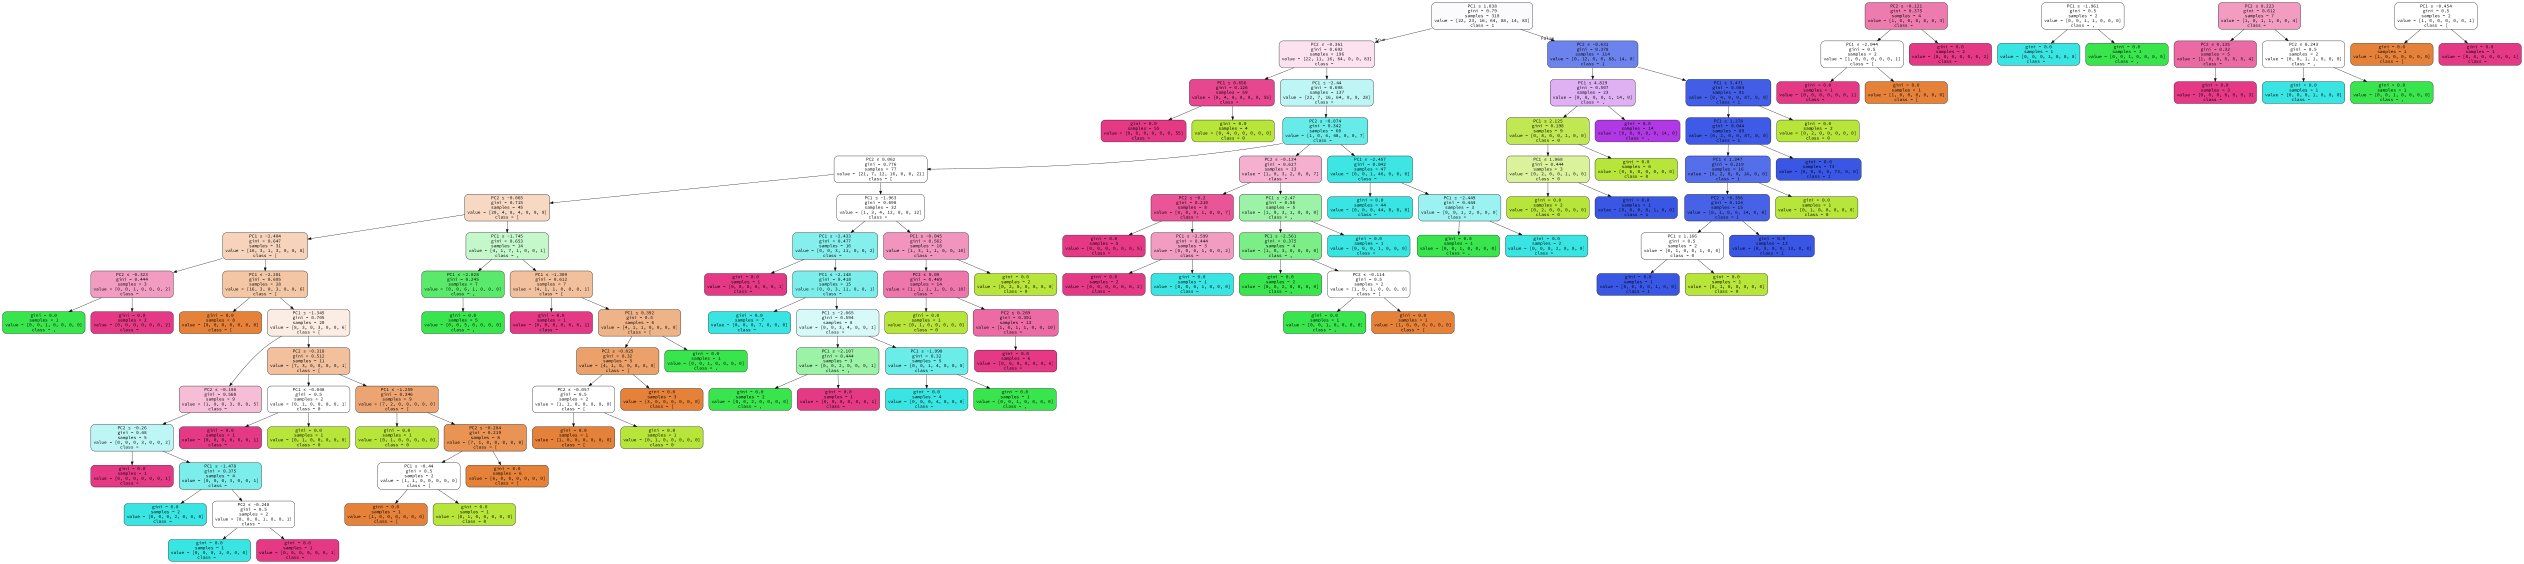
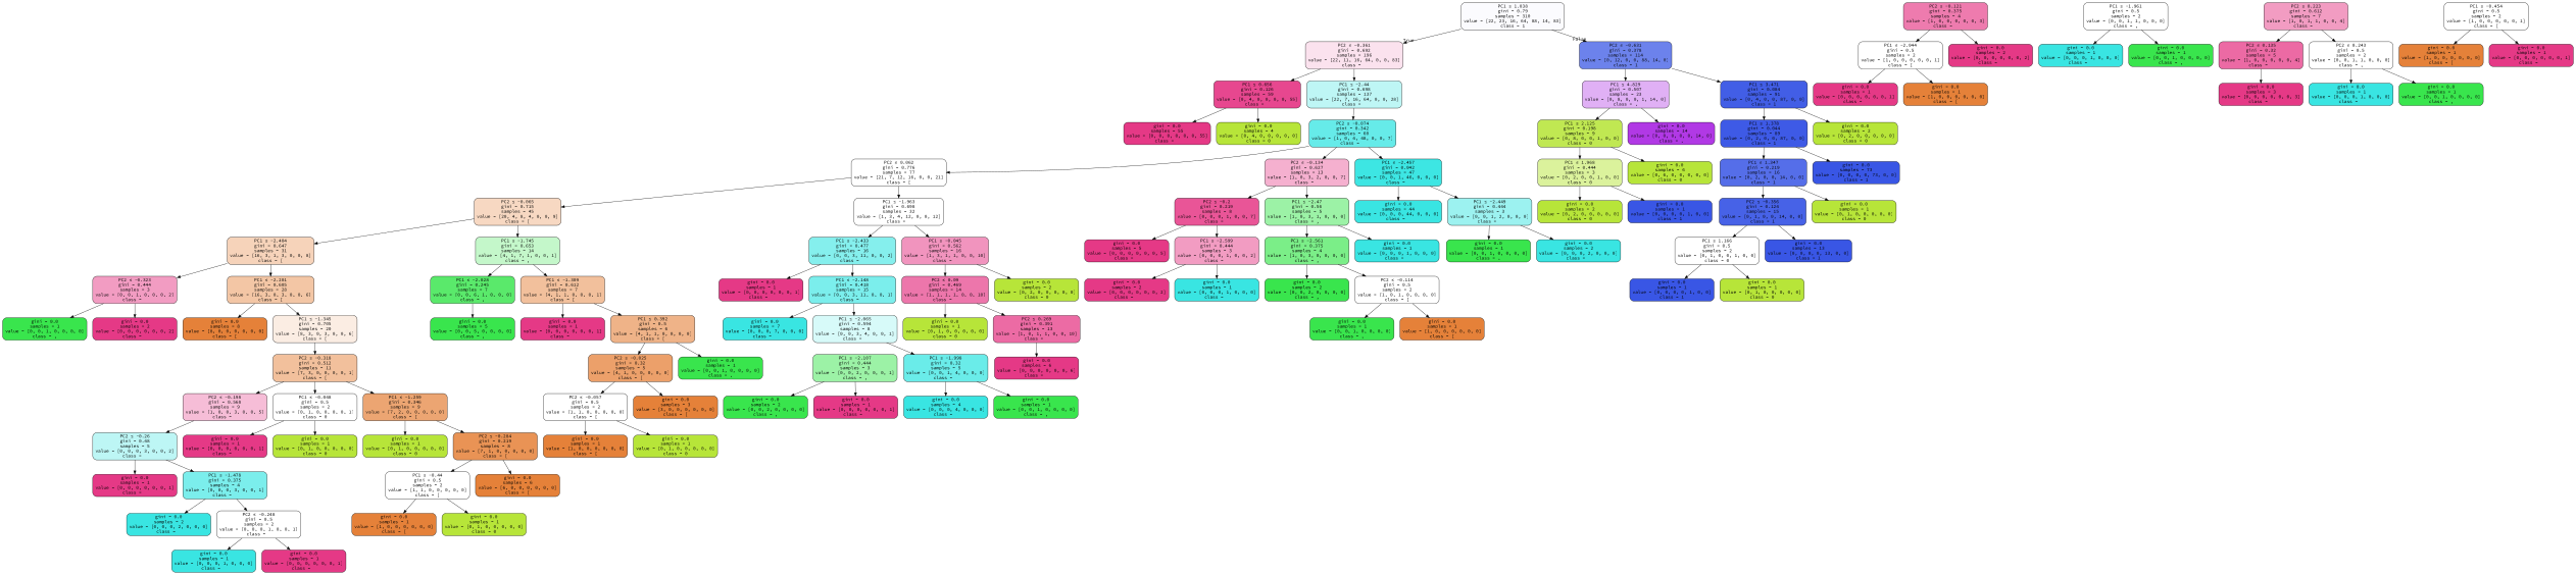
  digraph {
    fontname="Source Code Pro"
    node [color=black fillcolor="#e53986" fontname="Source Code Pro" shape=box style="filled, rounded"]
    edge [fontname="Source Code Pro"]
    n1 [fillcolor="#fbfbfe" label=<PC1 &le; 1.038<br/>gini = 0.79<br/>samples = 310<br/>value = [22, 23, 16, 64, 88, 14, 83]<br/>class = 1>]
    n2 [fillcolor="#fbe2ee" label=<PC2 &le; -0.361<br/>gini = 0.692<br/>samples = 196<br/>value = [22, 11, 16, 64, 0, 0, 83]<br/>class =  >]
    n3 [fillcolor="#6c82ec" label=<PC2 &le; -0.631<br/>gini = 0.378<br/>samples = 114<br/>value = [0, 12, 0, 0, 88, 14, 0]<br/>class = 1>]
    n4 [fillcolor="#e7478f" label=<PC1 &le; 0.656<br/>gini = 0.126<br/>samples = 59<br/>value = [0, 4, 0, 0, 0, 0, 55]<br/>class =  >]
    n5 [fillcolor="#bef6f5" label=<PC1 &le; -2.44<br/>gini = 0.698<br/>samples = 137<br/>value = [22, 7, 16, 64, 0, 0, 28]<br/>class =  >]
    n6 [fillcolor="#e0b0f5" label=<PC1 &le; 4.829<br/>gini = 0.507<br/>samples = 23<br/>value = [0, 8, 0, 0, 1, 14, 0]<br/>class = ,>]
    n7 [fillcolor="#425ee6" label=<PC1 &le; 3.471<br/>gini = 0.084<br/>samples = 91<br/>value = [0, 4, 0, 0, 87, 0, 0]<br/>class = 1>]
    n8 [label=<gini = 0.0<br/>samples = 55<br/>value = [0, 0, 0, 0, 0, 0, 55]<br/>class =  >]
    n9 [fillcolor="#b7e539" label=<gini = 0.0<br/>samples = 4<br/>value = [0, 4, 0, 0, 0, 0, 0]<br/>class = 0>]
    n10 [fillcolor="#66ebe9" label=<PC2 &le; -0.074<br/>gini = 0.342<br/>samples = 60<br/>value = [1, 0, 4, 48, 0, 0, 7]<br/>class =  >]
    n11 [fillcolor="#ffffff" label=<PC2 &le; 0.062<br/>gini = 0.776<br/>samples = 77<br/>value = [21, 7, 12, 16, 0, 0, 21]<br/>class = [>]
    n12 [fillcolor="#f5b0cf" label=<PC2 &le; -0.134<br/>gini = 0.627<br/>samples = 13<br/>value = [1, 0, 3, 2, 0, 0, 7]<br/>class =  >]
    n13 [fillcolor="#3de6e3" label=<PC1 &le; -2.457<br/>gini = 0.042<br/>samples = 47<br/>value = [0, 0, 1, 46, 0, 0, 0]<br/>class =  >]
    n14 [fillcolor="#f7d8c2" label=<PC2 &le; -0.065<br/>gini = 0.715<br/>samples = 45<br/>value = [20, 4, 8, 4, 0, 0, 9]<br/>class = [>]
    n15 [fillcolor="#ffffff" label=<PC1 &le; -1.963<br/>gini = 0.698<br/>samples = 32<br/>value = [1, 3, 4, 12, 0, 0, 12]<br/>class =  >]
    n16 [fillcolor="#e95597" label=<PC2 &le; -0.2<br/>gini = 0.219<br/>samples = 8<br/>value = [0, 0, 0, 1, 0, 0, 7]<br/>class =  >]
    n17 [fillcolor="#9cf2a6" label=<PC1 &le; -2.47<br/>gini = 0.56<br/>samples = 5<br/>value = [1, 0, 3, 1, 0, 0, 0]<br/>class = ,>]
    n18 [fillcolor="#39e5e2" label=<gini = 0.0<br/>samples = 44<br/>value = [0, 0, 0, 44, 0, 0, 0]<br/>class =  >]
    n19 [fillcolor="#9cf2f0" label=<PC1 &le; -2.449<br/>gini = 0.444<br/>samples = 3<br/>value = [0, 0, 1, 2, 0, 0, 0]<br/>class =  >]
    n20 [label=<gini = 0.0<br/>samples = 5<br/>value = [0, 0, 0, 0, 0, 0, 5]<br/>class =  >]
    n21 [fillcolor="#f29cc2" label=<PC1 &le; -2.599<br/>gini = 0.444<br/>samples = 3<br/>value = [0, 0, 0, 1, 0, 0, 2]<br/>class =  >]
    n22 [fillcolor="#7bee88" label=<PC1 &le; -2.561<br/>gini = 0.375<br/>samples = 4<br/>value = [1, 0, 3, 0, 0, 0, 0]<br/>class = ,>]
    n23 [fillcolor="#39e5e2" label=<gini = 0.0<br/>samples = 1<br/>value = [0, 0, 0, 1, 0, 0, 0]<br/>class =  >]
    n24 [label=<gini = 0.0<br/>samples = 2<br/>value = [0, 0, 0, 0, 0, 0, 2]<br/>class =  >]
    n25 [fillcolor="#39e5e2" label=<gini = 0.0<br/>samples = 1<br/>value = [0, 0, 0, 1, 0, 0, 0]<br/>class =  >]
    n26 [fillcolor="#39e54d" label=<gini = 0.0<br/>samples = 2<br/>value = [0, 0, 2, 0, 0, 0, 0]<br/>class = ,>]
    n27 [fillcolor="#ffffff" label=<PC2 &le; -0.114<br/>gini = 0.5<br/>samples = 2<br/>value = [1, 0, 1, 0, 0, 0, 0]<br/>class = [>]
    n28 [fillcolor="#39e54d" label=<gini = 0.0<br/>samples = 1<br/>value = [0, 0, 1, 0, 0, 0, 0]<br/>class = ,>]
    n29 [fillcolor="#e58139" label=<gini = 0.0<br/>samples = 1<br/>value = [1, 0, 0, 0, 0, 0, 0]<br/>class = [>]
    n30 [fillcolor="#39e54d" label=<gini = 0.0<br/>samples = 1<br/>value = [0, 0, 1, 0, 0, 0, 0]<br/>class = ,>]
    n31 [fillcolor="#39e5e2" label=<gini = 0.0<br/>samples = 2<br/>value = [0, 0, 0, 2, 0, 0, 0]<br/>class =  >]
    n32 [fillcolor="#f6d3ba" label=<PC1 &le; -2.404<br/>gini = 0.647<br/>samples = 31<br/>value = [16, 3, 1, 3, 0, 0, 8]<br/>class = [>]
    n33 [fillcolor="#c4f7ca" label=<PC1 &le; -1.745<br/>gini = 0.653<br/>samples = 14<br/>value = [4, 1, 7, 1, 0, 0, 1]<br/>class = ,>]
    n34 [fillcolor="#85efed" label=<PC1 &le; -2.433<br/>gini = 0.477<br/>samples = 16<br/>value = [0, 0, 3, 11, 0, 0, 2]<br/>class =  >]
    n35 [fillcolor="#f194be" label=<PC1 &le; -0.045<br/>gini = 0.562<br/>samples = 16<br/>value = [1, 3, 1, 1, 0, 0, 10]<br/>class =  >]
    n36 [fillcolor="#f29cc2" label=<PC2 &le; -0.323<br/>gini = 0.444<br/>samples = 3<br/>value = [0, 0, 1, 0, 0, 0, 2]<br/>class =  >]
    n37 [fillcolor="#f3c6a5" label=<PC1 &le; -2.201<br/>gini = 0.605<br/>samples = 28<br/>value = [16, 3, 0, 3, 0, 0, 6]<br/>class = [>]
    n38 [fillcolor="#5ae96b" label=<PC1 &le; -2.028<br/>gini = 0.245<br/>samples = 7<br/>value = [0, 0, 6, 1, 0, 0, 0]<br/>class = ,>]
    n39 [fillcolor="#f2c09c" label=<PC1 &le; -1.309<br/>gini = 0.612<br/>samples = 7<br/>value = [4, 1, 1, 0, 0, 0, 1]<br/>class = [>]
    n40 [fillcolor="#39e54d" label=<gini = 0.0<br/>samples = 1<br/>value = [0, 0, 1, 0, 0, 0, 0]<br/>class = ,>]
    n41 [label=<gini = 0.0<br/>samples = 2<br/>value = [0, 0, 0, 0, 0, 0, 2]<br/>class =  >]
    n42 [fillcolor="#e58139" label=<gini = 0.0<br/>samples = 8<br/>value = [8, 0, 0, 0, 0, 0, 0]<br/>class = [>]
    n43 [fillcolor="#fbede3" label=<PC1 &le; -1.345<br/>gini = 0.705<br/>samples = 20<br/>value = [8, 3, 0, 3, 0, 0, 6]<br/>class = [>]
    n44 [fillcolor="#f6bdd7" label=<PC2 &le; -0.198<br/>gini = 0.568<br/>samples = 9<br/>value = [1, 0, 0, 3, 0, 0, 5]<br/>class =  >]
    n45 [fillcolor="#f2c09c" label=<PC2 &le; -0.318<br/>gini = 0.512<br/>samples = 11<br/>value = [7, 3, 0, 0, 0, 0, 1]<br/>class = [>]
    n46 [fillcolor="#bdf6f5" label=<PC2 &le; -0.26<br/>gini = 0.48<br/>samples = 5<br/>value = [0, 0, 0, 3, 0, 0, 2]<br/>class =  >]
    n47 [fillcolor="#ffffff" label=<PC1 &le; -0.048<br/>gini = 0.5<br/>samples = 2<br/>value = [0, 1, 0, 0, 0, 0, 1]<br/>class = 0>]
    n48 [fillcolor="#eca572" label=<PC1 &le; -1.259<br/>gini = 0.346<br/>samples = 9<br/>value = [7, 2, 0, 0, 0, 0, 0]<br/>class = [>]
    n49 [label=<gini = 0.0<br/>samples = 1<br/>value = [0, 0, 0, 0, 0, 0, 1]<br/>class =  >]
    n50 [fillcolor="#7beeec" label=<PC1 &le; -1.478<br/>gini = 0.375<br/>samples = 4<br/>value = [0, 0, 0, 3, 0, 0, 1]<br/>class =  >]
    n51 [fillcolor="#ee7bae" label=<PC2 &le; -0.121<br/>gini = 0.375<br/>samples = 4<br/>value = [1, 0, 0, 0, 0, 0, 3]<br/>class =  >]
    n52 [fillcolor="#ffffff" label=<PC1 &le; -2.044<br/>gini = 0.5<br/>samples = 2<br/>value = [1, 0, 0, 0, 0, 0, 1]<br/>class = [>]
    n53 [label=<gini = 0.0<br/>samples = 2<br/>value = [0, 0, 0, 0, 0, 0, 2]<br/>class =  >]
    n54 [fillcolor="#39e5e2" label=<gini = 0.0<br/>samples = 2<br/>value = [0, 0, 0, 2, 0, 0, 0]<br/>class =  >]
    n55 [fillcolor="#ffffff" label=<PC2 &le; -0.248<br/>gini = 0.5<br/>samples = 2<br/>value = [0, 0, 0, 1, 0, 0, 1]<br/>class =  >]
    n56 [fillcolor="#39e5e2" label=<gini = 0.0<br/>samples = 1<br/>value = [0, 0, 0, 1, 0, 0, 0]<br/>class =  >]
    n57 [label=<gini = 0.0<br/>samples = 1<br/>value = [0, 0, 0, 0, 0, 0, 1]<br/>class =  >]
    n58 [label=<gini = 0.0<br/>samples = 1<br/>value = [0, 0, 0, 0, 0, 0, 1]<br/>class =  >]
    n59 [fillcolor="#e58139" label=<gini = 0.0<br/>samples = 1<br/>value = [1, 0, 0, 0, 0, 0, 0]<br/>class = [>]
    n60 [label=<gini = 0.0<br/>samples = 1<br/>value = [0, 0, 0, 0, 0, 0, 1]<br/>class =  >]
    n61 [fillcolor="#b7e539" label=<gini = 0.0<br/>samples = 1<br/>value = [0, 1, 0, 0, 0, 0, 0]<br/>class = 0>]
    n62 [fillcolor="#b7e539" label=<gini = 0.0<br/>samples = 1<br/>value = [0, 1, 0, 0, 0, 0, 0]<br/>class = 0>]
    n63 [fillcolor="#e99355" label=<PC2 &le; -0.284<br/>gini = 0.219<br/>samples = 8<br/>value = [7, 1, 0, 0, 0, 0, 0]<br/>class = [>]
    n64 [fillcolor="#ffffff" label=<PC1 &le; -0.44<br/>gini = 0.5<br/>samples = 2<br/>value = [1, 1, 0, 0, 0, 0, 0]<br/>class = [>]
    n65 [fillcolor="#e58139" label=<gini = 0.0<br/>samples = 6<br/>value = [6, 0, 0, 0, 0, 0, 0]<br/>class = [>]
    n66 [fillcolor="#e58139" label=<gini = 0.0<br/>samples = 1<br/>value = [1, 0, 0, 0, 0, 0, 0]<br/>class = [>]
    n67 [fillcolor="#b7e539" label=<gini = 0.0<br/>samples = 1<br/>value = [0, 1, 0, 0, 0, 0, 0]<br/>class = 0>]
    n68 [fillcolor="#39e54d" label=<gini = 0.0<br/>samples = 5<br/>value = [0, 0, 5, 0, 0, 0, 0]<br/>class = ,>]
    n69 [label=<gini = 0.0<br/>samples = 1<br/>value = [0, 0, 0, 0, 0, 0, 1]<br/>class =  >]
    n70 [fillcolor="#efb388" label=<PC1 &le; 0.392<br/>gini = 0.5<br/>samples = 6<br/>value = [4, 1, 1, 0, 0, 0, 0]<br/>class = [>]
    n71 [fillcolor="#ffffff" label=<PC1 &le; -1.961<br/>gini = 0.5<br/>samples = 2<br/>value = [0, 0, 1, 1, 0, 0, 0]<br/>class = ,>]
    n72 [fillcolor="#39e5e2" label=<gini = 0.0<br/>samples = 1<br/>value = [0, 0, 0, 1, 0, 0, 0]<br/>class =  >]
    n73 [fillcolor="#39e54d" label=<gini = 0.0<br/>samples = 1<br/>value = [0, 0, 1, 0, 0, 0, 0]<br/>class = ,>]
    n74 [fillcolor="#eca06a" label=<PC2 &le; -0.025<br/>gini = 0.32<br/>samples = 5<br/>value = [4, 1, 0, 0, 0, 0, 0]<br/>class = [>]
    n75 [fillcolor="#39e54d" label=<gini = 0.0<br/>samples = 1<br/>value = [0, 0, 1, 0, 0, 0, 0]<br/>class = ,>]
    n76 [fillcolor="#ffffff" label=<PC2 &le; -0.057<br/>gini = 0.5<br/>samples = 2<br/>value = [1, 1, 0, 0, 0, 0, 0]<br/>class = [>]
    n77 [fillcolor="#e58139" label=<gini = 0.0<br/>samples = 3<br/>value = [3, 0, 0, 0, 0, 0, 0]<br/>class = [>]
    n78 [fillcolor="#e58139" label=<gini = 0.0<br/>samples = 1<br/>value = [1, 0, 0, 0, 0, 0, 0]<br/>class = [>]
    n79 [fillcolor="#b7e539" label=<gini = 0.0<br/>samples = 1<br/>value = [0, 1, 0, 0, 0, 0, 0]<br/>class = 0>]
    n80 [label=<gini = 0.0<br/>samples = 1<br/>value = [0, 0, 0, 0, 0, 0, 1]<br/>class =  >]
    n81 [fillcolor="#7beeec" label=<PC1 &le; -2.148<br/>gini = 0.418<br/>samples = 15<br/>value = [0, 0, 3, 11, 0, 0, 1]<br/>class =  >]
    n82 [fillcolor="#ed76ab" label=<PC2 &le; 0.09<br/>gini = 0.469<br/>samples = 14<br/>value = [1, 1, 1, 1, 0, 0, 10]<br/>class =  >]
    n83 [fillcolor="#b7e539" label=<gini = 0.0<br/>samples = 2<br/>value = [0, 2, 0, 0, 0, 0, 0]<br/>class = 0>]
    n84 [fillcolor="#39e5e2" label=<gini = 0.0<br/>samples = 7<br/>value = [0, 0, 0, 7, 0, 0, 0]<br/>class =  >]
    n85 [fillcolor="#d7faf9" label=<PC1 &le; -2.065<br/>gini = 0.594<br/>samples = 8<br/>value = [0, 0, 3, 4, 0, 0, 1]<br/>class =  >]
    n86 [fillcolor="#9cf2a6" label=<PC1 &le; -2.107<br/>gini = 0.444<br/>samples = 3<br/>value = [0, 0, 2, 0, 0, 0, 1]<br/>class = ,>]
    n87 [fillcolor="#6aece9" label=<PC1 &le; -1.998<br/>gini = 0.32<br/>samples = 5<br/>value = [0, 0, 1, 4, 0, 0, 0]<br/>class =  >]
    n88 [fillcolor="#39e54d" label=<gini = 0.0<br/>samples = 2<br/>value = [0, 0, 2, 0, 0, 0, 0]<br/>class = ,>]
    n89 [label=<gini = 0.0<br/>samples = 1<br/>value = [0, 0, 0, 0, 0, 0, 1]<br/>class =  >]
    n90 [fillcolor="#39e5e2" label=<gini = 0.0<br/>samples = 4<br/>value = [0, 0, 0, 4, 0, 0, 0]<br/>class =  >]
    n91 [fillcolor="#39e54d" label=<gini = 0.0<br/>samples = 1<br/>value = [0, 0, 1, 0, 0, 0, 0]<br/>class = ,>]
    n92 [fillcolor="#b7e539" label=<gini = 0.0<br/>samples = 1<br/>value = [0, 1, 0, 0, 0, 0, 0]<br/>class = 0>]
    n93 [fillcolor="#ec6ba4" label=<PC2 &le; 0.269<br/>gini = 0.391<br/>samples = 13<br/>value = [1, 0, 1, 1, 0, 0, 10]<br/>class =  >]
    n94 [label=<gini = 0.0<br/>samples = 6<br/>value = [0, 0, 0, 0, 0, 0, 6]<br/>class =  >]
    n95 [fillcolor="#f29cc2" label=<PC2 &le; 0.223<br/>gini = 0.612<br/>samples = 7<br/>value = [1, 0, 1, 1, 0, 0, 4]<br/>class =  >]
    n96 [fillcolor="#ec6aa4" label=<PC2 &le; 0.135<br/>gini = 0.32<br/>samples = 5<br/>value = [1, 0, 0, 0, 0, 0, 4]<br/>class =  >]
    n97 [fillcolor="#ffffff" label=<PC2 &le; 0.243<br/>gini = 0.5<br/>samples = 2<br/>value = [0, 0, 1, 1, 0, 0, 0]<br/>class = ,>]
    n98 [label=<gini = 0.0<br/>samples = 3<br/>value = [0, 0, 0, 0, 0, 0, 3]<br/>class =  >]
    n99 [fillcolor="#39e5e2" label=<gini = 0.0<br/>samples = 1<br/>value = [0, 0, 0, 1, 0, 0, 0]<br/>class =  >]
    n100 [fillcolor="#39e54d" label=<gini = 0.0<br/>samples = 1<br/>value = [0, 0, 1, 0, 0, 0, 0]<br/>class = ,>]
    n101 [fillcolor="#ffffff" label=<PC1 &le; -0.454<br/>gini = 0.5<br/>samples = 2<br/>value = [1, 0, 0, 0, 0, 0, 1]<br/>class = [>]
    n102 [fillcolor="#e58139" label=<gini = 0.0<br/>samples = 1<br/>value = [1, 0, 0, 0, 0, 0, 0]<br/>class = [>]
    n103 [label=<gini = 0.0<br/>samples = 1<br/>value = [0, 0, 0, 0, 0, 0, 1]<br/>class =  >]
    n104 [fillcolor="#c0e852" label=<PC1 &le; 2.125<br/>gini = 0.198<br/>samples = 9<br/>value = [0, 8, 0, 0, 1, 0, 0]<br/>class = 0>]
    n105 [fillcolor="#b139e5" label=<gini = 0.0<br/>samples = 14<br/>value = [0, 0, 0, 0, 0, 14, 0]<br/>class = ,>]
    n106 [fillcolor="#3e5ae6" label=<PC1 &le; 1.378<br/>gini = 0.044<br/>samples = 89<br/>value = [0, 2, 0, 0, 87, 0, 0]<br/>class = 1>]
    n107 [fillcolor="#b7e539" label=<gini = 0.0<br/>samples = 2<br/>value = [0, 2, 0, 0, 0, 0, 0]<br/>class = 0>]
    n108 [fillcolor="#dbf29c" label=<PC1 &le; 1.968<br/>gini = 0.444<br/>samples = 3<br/>value = [0, 2, 0, 0, 1, 0, 0]<br/>class = 0>]
    n109 [fillcolor="#b7e539" label=<gini = 0.0<br/>samples = 6<br/>value = [0, 6, 0, 0, 0, 0, 0]<br/>class = 0>]
    n110 [fillcolor="#b7e539" label=<gini = 0.0<br/>samples = 2<br/>value = [0, 2, 0, 0, 0, 0, 0]<br/>class = 0>]
    n111 [fillcolor="#3956e5" label=<gini = 0.0<br/>samples = 1<br/>value = [0, 0, 0, 0, 1, 0, 0]<br/>class = 1>]
    n112 [fillcolor="#556ee9" label=<PC1 &le; 1.347<br/>gini = 0.219<br/>samples = 16<br/>value = [0, 2, 0, 0, 14, 0, 0]<br/>class = 1>]
    n113 [fillcolor="#3956e5" label=<gini = 0.0<br/>samples = 73<br/>value = [0, 0, 0, 0, 73, 0, 0]<br/>class = 1>]
    n114 [fillcolor="#4762e7" label=<PC2 &le; -0.356<br/>gini = 0.124<br/>samples = 15<br/>value = [0, 1, 0, 0, 14, 0, 0]<br/>class = 1>]
    n115 [fillcolor="#b7e539" label=<gini = 0.0<br/>samples = 1<br/>value = [0, 1, 0, 0, 0, 0, 0]<br/>class = 0>]
    n116 [fillcolor="#ffffff" label=<PC1 &le; 1.166<br/>gini = 0.5<br/>samples = 2<br/>value = [0, 1, 0, 0, 1, 0, 0]<br/>class = 0>]
    n117 [fillcolor="#3956e5" label=<gini = 0.0<br/>samples = 13<br/>value = [0, 0, 0, 0, 13, 0, 0]<br/>class = 1>]
    n118 [fillcolor="#3956e5" label=<gini = 0.0<br/>samples = 1<br/>value = [0, 0, 0, 0, 1, 0, 0]<br/>class = 1>]
    n119 [fillcolor="#b7e539" label=<gini = 0.0<br/>samples = 1<br/>value = [0, 1, 0, 0, 0, 0, 0]<br/>class = 0>]
    n1 -> n2 [headlabel=True labelangle=45 labeldistance=2.5]
    n1 -> n3 [headlabel=False labelangle=-45 labeldistance=2.5]
    n2 -> n4
    n2 -> n5
    n3 -> n6
    n3 -> n7
    n4 -> n8
    n4 -> n9
    n5 -> n10
    n6 -> n104
    n6 -> n105
    n7 -> n106
    n7 -> n107
    n10 -> n11
    n10 -> n12
    n10 -> n13
    n11 -> n14
    n11 -> n15
    n12 -> n16
    n12 -> n17
    n13 -> n18
    n13 -> n19
    n14 -> n32
    n14 -> n33
    n15 -> n34
    n15 -> n35
    n16 -> n20
    n16 -> n21
    n17 -> n22
    n17 -> n23
    n19 -> n30
    n19 -> n31
    n21 -> n24
    n21 -> n25
    n22 -> n26
    n22 -> n27
    n27 -> n28
    n27 -> n29
    n32 -> n36
    n32 -> n37
    n33 -> n38
    n33 -> n39
    n34 -> n80
    n34 -> n81
    n35 -> n82
    n35 -> n83
    n36 -> n40
    n36 -> n41
    n37 -> n42
    n37 -> n43
    n38 -> n68
    n39 -> n69
    n39 -> n70
-   n43 -> n44
+   n45 -> n44
    n43 -> n45
    n44 -> n46
    n45 -> n47
    n45 -> n48
    n46 -> n49
    n46 -> n50
    n47 -> n60
    n47 -> n61
    n48 -> n62
    n48 -> n63
    n50 -> n54
    n50 -> n55
    n51 -> n52
    n51 -> n53
    n52 -> n58
    n52 -> n59
    n55 -> n56
    n55 -> n57
    n63 -> n64
    n63 -> n65
    n64 -> n66
    n64 -> n67
    n70 -> n74
    n70 -> n75
    n71 -> n72
    n71 -> n73
    n74 -> n76
    n74 -> n77
    n76 -> n78
    n76 -> n79
    n81 -> n84
    n81 -> n85
    n82 -> n92
    n82 -> n93
-   n85 -> n86
    n85 -> n87
    n86 -> n88
    n86 -> n89
    n87 -> n90
    n87 -> n91
    n93 -> n94
    n95 -> n96
    n95 -> n97
    n96 -> n98
    n97 -> n99
    n97 -> n100
    n101 -> n102
    n101 -> n103
    n104 -> n108
    n104 -> n109
    n106 -> n112
    n106 -> n113
    n108 -> n110
    n108 -> n111
    n112 -> n114
    n112 -> n115
    n114 -> n116
    n114 -> n117
    n116 -> n118
    n116 -> n119
  }
